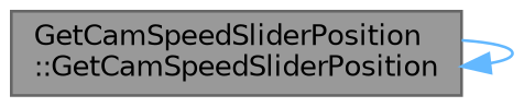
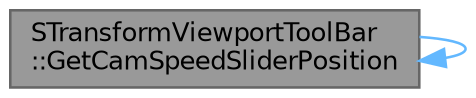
  digraph {
    rankdir=TB
-   n1 [color=gray40 fillcolor=grey60 fontcolor=black fontname=Helvetica fontsize=10 height=0.2 label="GetCamSpeedSliderPosition\l::GetCamSpeedSliderPosition" shape=box style=filled width=0.4]
+   n1 [color=gray40 fillcolor=grey60 fontcolor=black fontname=Helvetica fontsize=10 height=0.2 label="STransformViewportToolBar\l::GetCamSpeedSliderPosition" shape=box style=filled width=0.4]
    n1 -> n1 [color=steelblue1 fontname=Helvetica fontsize=10 labelfontname=Helvetica labelfontsize=10 style=solid]
  }
